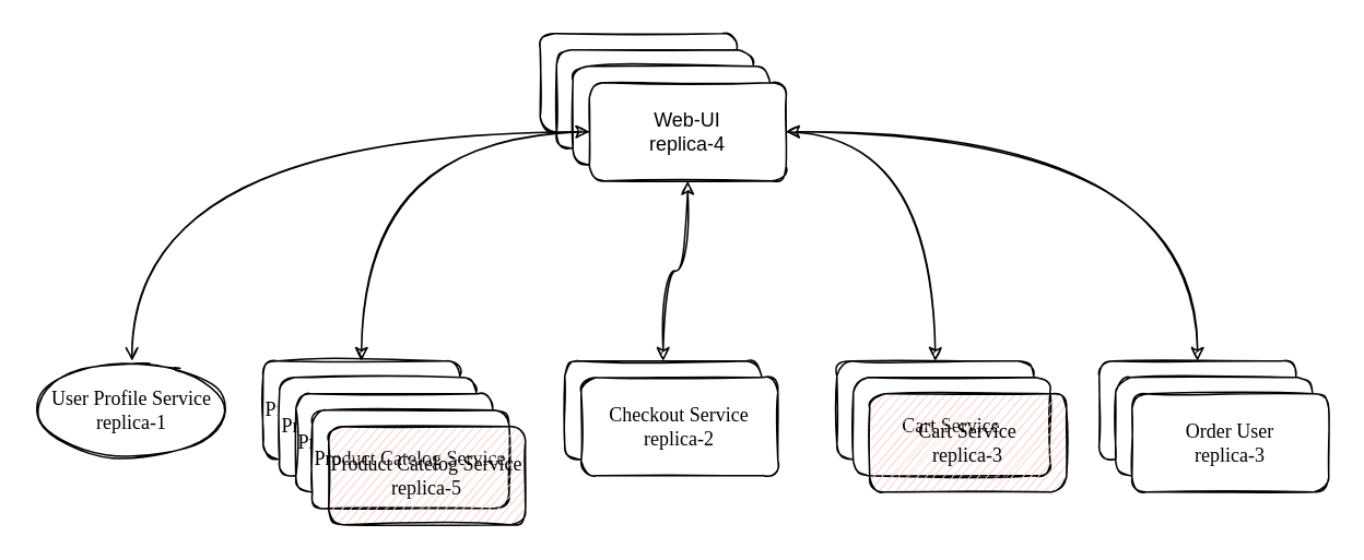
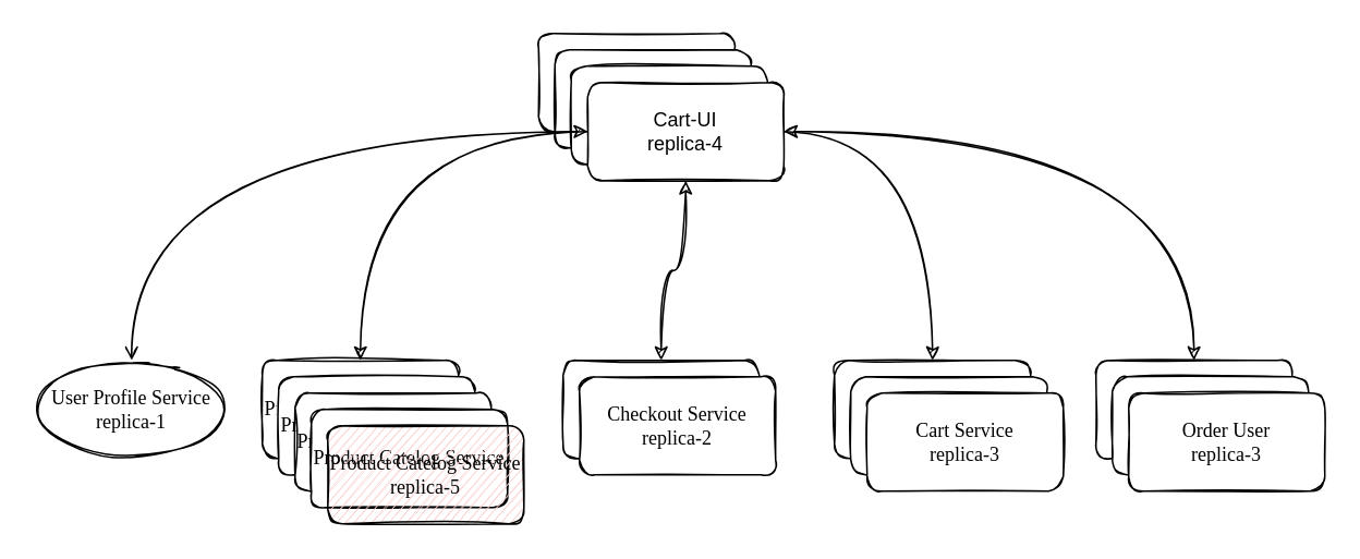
  <mxCell id="0" />
  <mxCell id="1" parent="0" />
  <mxCell id="2" value="&lt;font face=&quot;Comic Sans MS&quot;&gt;Product Catelog Service&lt;/font&gt;" style="rounded=1;whiteSpace=wrap;html=1;sketch=1;" vertex="1" parent="1"><mxGeometry x="160" y="220" width="120" height="60" as="geometry" /></mxCell>
  <mxCell id="3" value="&lt;font face=&quot;Comic Sans MS&quot;&gt;Checkout Service&lt;/font&gt;" style="rounded=1;whiteSpace=wrap;html=1;sketch=1;" vertex="1" parent="1"><mxGeometry x="344" y="220" width="120" height="60" as="geometry" /></mxCell>
  <mxCell id="4" value="&lt;font face=&quot;Comic Sans MS&quot;&gt;User Profile Service&lt;br&gt;replica-1&lt;br&gt;&lt;/font&gt;" style="ellipse;whiteSpace=wrap;html=1;sketch=1;" vertex="1" parent="1"><mxGeometry x="20" y="220" width="120" height="60" as="geometry" /></mxCell>
  <mxCell id="5" value="&lt;font face=&quot;Comic Sans MS&quot;&gt;Order Service&lt;/font&gt;" style="rounded=1;whiteSpace=wrap;html=1;sketch=1;" vertex="1" parent="1"><mxGeometry x="670" y="220" width="120" height="60" as="geometry" /></mxCell>
  <mxCell id="6" value="&lt;font face=&quot;Comic Sans MS&quot;&gt;Cart Service&lt;/font&gt;" style="rounded=1;whiteSpace=wrap;html=1;sketch=1;" vertex="1" parent="1"><mxGeometry x="510" y="220" width="120" height="60" as="geometry" /></mxCell>
  <mxCell id="7" value="&lt;font face=&quot;Comic Sans MS&quot;&gt;Product Catelog Service&lt;/font&gt;" style="rounded=1;whiteSpace=wrap;html=1;sketch=1;" vertex="1" parent="1"><mxGeometry x="170" y="230" width="120" height="60" as="geometry" /></mxCell>
  <mxCell id="8" value="&lt;font face=&quot;Comic Sans MS&quot;&gt;Product Catelog Service&lt;/font&gt;" style="rounded=1;whiteSpace=wrap;html=1;sketch=1;" vertex="1" parent="1"><mxGeometry x="180" y="240" width="120" height="60" as="geometry" /></mxCell>
  <mxCell id="9" value="&lt;font face=&quot;Comic Sans MS&quot;&gt;Product Catelog Service&lt;/font&gt;" style="rounded=1;whiteSpace=wrap;html=1;sketch=1;" vertex="1" parent="1"><mxGeometry x="190" y="250" width="120" height="60" as="geometry" /></mxCell>
  <mxCell id="10" value="&lt;font face=&quot;Comic Sans MS&quot;&gt;Product Catelog Service&lt;br&gt;replica-5&lt;br&gt;&lt;/font&gt;" style="rounded=1;whiteSpace=wrap;html=1;sketch=1;fillColor=#f8cecc;" vertex="1" parent="1"><mxGeometry x="200" y="260" width="120" height="60" as="geometry" /></mxCell>
  <mxCell id="11" value="&lt;font face=&quot;Comic Sans MS&quot;&gt;Checkout Service&lt;br&gt;replica-2&lt;br&gt;&lt;/font&gt;" style="rounded=1;whiteSpace=wrap;html=1;sketch=1;" vertex="1" parent="1"><mxGeometry x="354" y="230" width="120" height="60" as="geometry" /></mxCell>
  <mxCell id="12" value="&lt;font face=&quot;Comic Sans MS&quot;&gt;Cart Service&lt;/font&gt;" style="rounded=1;whiteSpace=wrap;html=1;sketch=1;" vertex="1" parent="1"><mxGeometry x="520" y="230" width="120" height="60" as="geometry" /></mxCell>
- <mxCell id="13" value="&lt;font face=&quot;Comic Sans MS&quot;&gt;Cart Service&lt;br&gt;replica-3&lt;br&gt;&lt;/font&gt;" style="rounded=1;whiteSpace=wrap;html=1;sketch=1;fillColor=#f8cecc;" vertex="1" parent="1"><mxGeometry x="530" y="240" width="120" height="60" as="geometry" /></mxCell>
+ <mxCell id="13" value="&lt;font face=&quot;Comic Sans MS&quot;&gt;Cart Service&lt;br&gt;replica-3&lt;br&gt;&lt;/font&gt;" style="rounded=1;whiteSpace=wrap;html=1;sketch=1;" vertex="1" parent="1"><mxGeometry x="530" y="240" width="120" height="60" as="geometry" /></mxCell>
  <mxCell id="14" value="&lt;font face=&quot;Comic Sans MS&quot;&gt;Order Service&lt;/font&gt;" style="rounded=1;whiteSpace=wrap;html=1;sketch=1;" vertex="1" parent="1"><mxGeometry x="680" y="230" width="120" height="60" as="geometry" /></mxCell>
  <mxCell id="15" value="&lt;font face=&quot;Comic Sans MS&quot;&gt;Order User&lt;br&gt;replica-3&lt;br&gt;&lt;/font&gt;" style="rounded=1;whiteSpace=wrap;html=1;sketch=1;" vertex="1" parent="1"><mxGeometry x="690" y="240" width="120" height="60" as="geometry" /></mxCell>
  <mxCell id="16" value="Web-UI" style="rounded=1;whiteSpace=wrap;html=1;sketch=1;" vertex="1" parent="1"><mxGeometry x="329" y="20" width="120" height="60" as="geometry" /></mxCell>
  <mxCell id="17" value="Web-UI" style="rounded=1;whiteSpace=wrap;html=1;sketch=1;" vertex="1" parent="1"><mxGeometry x="339" y="30" width="120" height="60" as="geometry" /></mxCell>
  <mxCell id="18" value="Web-UI" style="rounded=1;whiteSpace=wrap;html=1;sketch=1;" vertex="1" parent="1"><mxGeometry x="349" y="40" width="120" height="60" as="geometry" /></mxCell>
  <mxCell id="19" style="edgeStyle=orthogonalEdgeStyle;sketch=1;orthogonalLoop=1;jettySize=auto;html=1;startArrow=classic;startFill=1;curved=1;endArrow=open;" edge="1" parent="1" source="24" target="4"><mxGeometry relative="1" as="geometry" /></mxCell>
  <mxCell id="20" style="edgeStyle=orthogonalEdgeStyle;sketch=1;orthogonalLoop=1;jettySize=auto;html=1;entryX=0.5;entryY=0;entryDx=0;entryDy=0;curved=1;" edge="1" parent="1" source="24" target="2"><mxGeometry relative="1" as="geometry" /></mxCell>
  <mxCell id="21" style="edgeStyle=orthogonalEdgeStyle;sketch=1;orthogonalLoop=1;jettySize=auto;html=1;entryX=0.5;entryY=0;entryDx=0;entryDy=0;startArrow=classic;startFill=1;curved=1;" edge="1" parent="1" source="24" target="3"><mxGeometry relative="1" as="geometry" /></mxCell>
  <mxCell id="22" style="edgeStyle=orthogonalEdgeStyle;sketch=1;orthogonalLoop=1;jettySize=auto;html=1;entryX=0.5;entryY=0;entryDx=0;entryDy=0;curved=1;" edge="1" parent="1" source="24" target="6"><mxGeometry relative="1" as="geometry" /></mxCell>
  <mxCell id="23" style="edgeStyle=orthogonalEdgeStyle;sketch=1;orthogonalLoop=1;jettySize=auto;html=1;entryX=0.5;entryY=0;entryDx=0;entryDy=0;startArrow=classic;startFill=1;curved=1;" edge="1" parent="1" source="24" target="5"><mxGeometry relative="1" as="geometry" /></mxCell>
- <mxCell id="24" value="Web-UI&lt;br&gt;replica-4" style="rounded=1;whiteSpace=wrap;html=1;sketch=1;" vertex="1" parent="1"><mxGeometry x="359" y="50" width="120" height="60" as="geometry" /></mxCell>
+ <mxCell id="24" value="Cart-UI&lt;br&gt;replica-4" style="rounded=1;whiteSpace=wrap;html=1;sketch=1;" vertex="1" parent="1"><mxGeometry x="359" y="50" width="120" height="60" as="geometry" /></mxCell>
